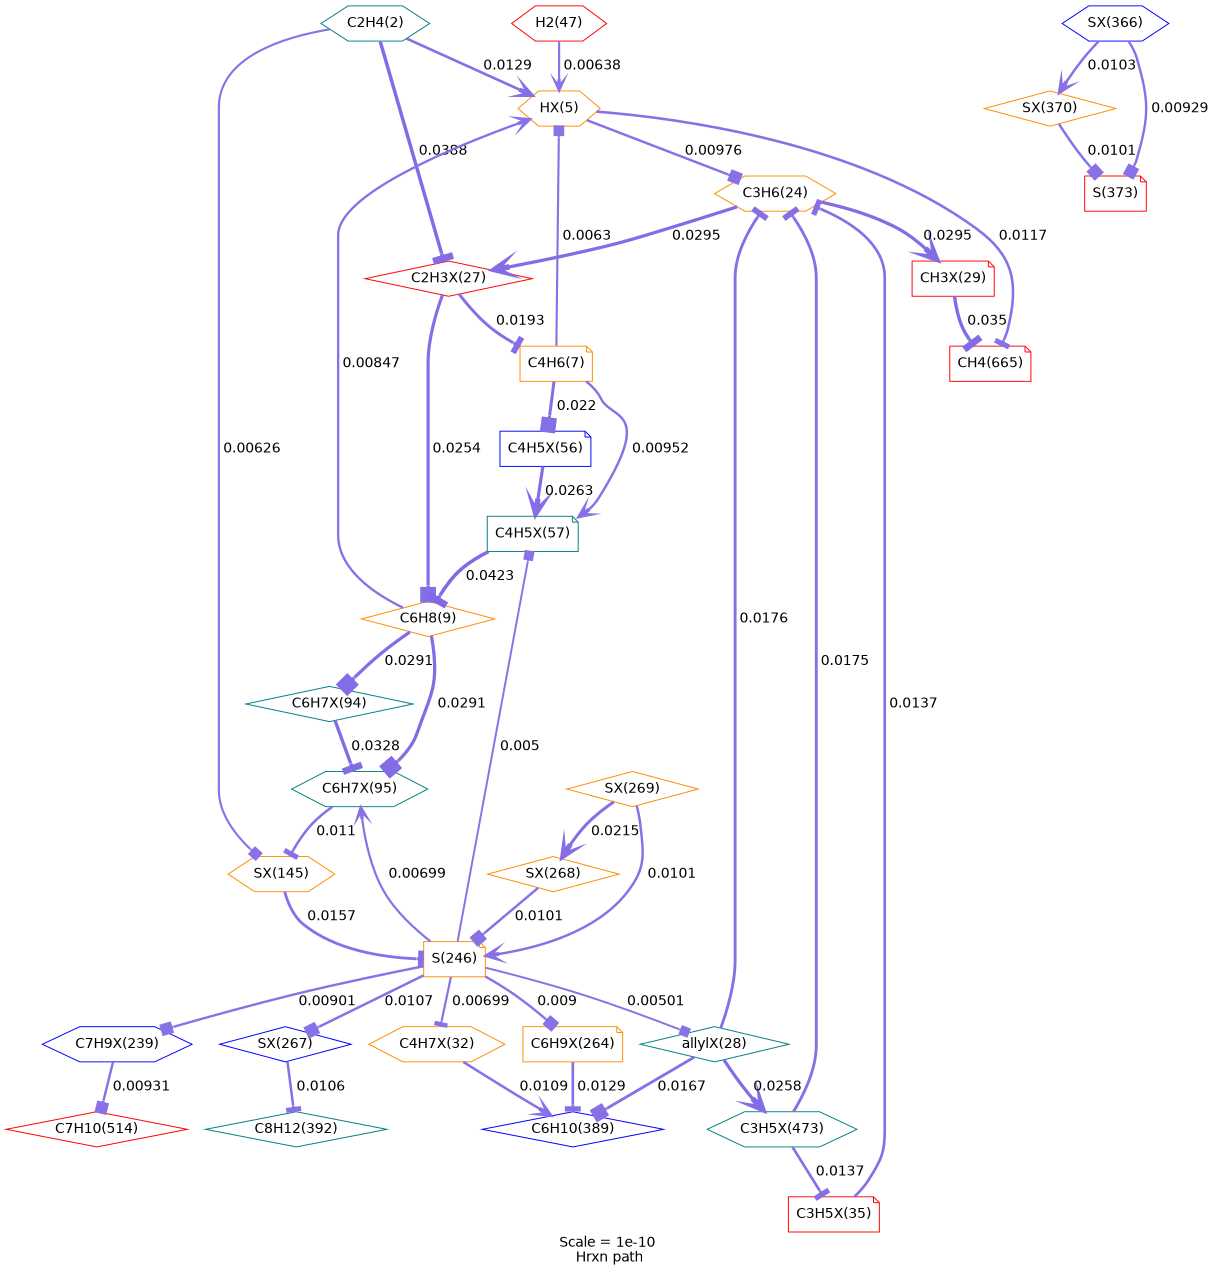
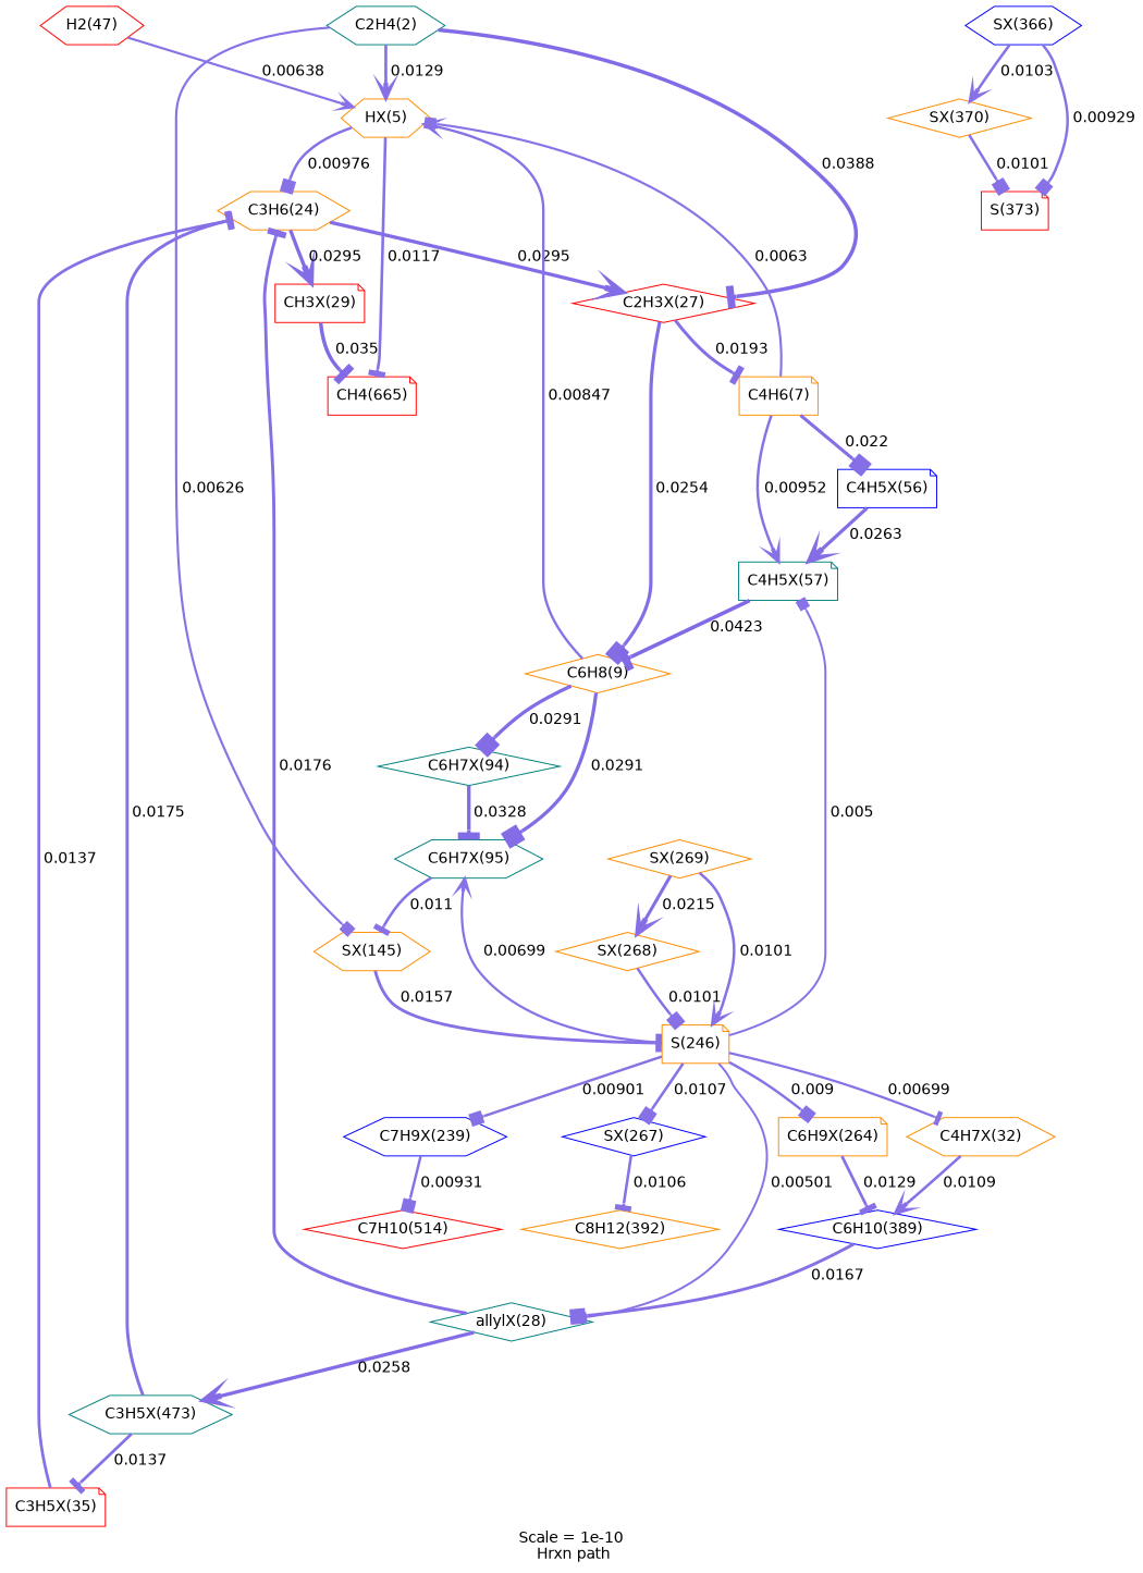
  digraph {
    fontname=Helvetica
    label="Scale = 1e-10\l Hrxn path"
    node [color=darkorange fontname=Helvetica shape=diamond]
    edge [arrowhead=box arrowsize=1.67 color="0.7, 0.51, 0.9" fontname=Helvetica style="setlinewidth(2.53)"]
    n1 [color=teal label="C2H4(2)" shape=hexagon]
    n2 [label="HX(5)" shape=hexagon]
    n3 [color=red label="C2H3X(27)"]
    n4 [label="SX(145)" shape=hexagon]
    n5 [label="C3H6(24)" shape=hexagon]
    n6 [color=red label="CH4(665)" shape=note]
    n7 [label="C4H6(7)" shape=note]
    n8 [label="C6H8(9)"]
    n9 [label="S(246)" shape=note]
    n10 [color=red label="CH3X(29)" shape=note]
    n11 [color=blue label="C4H5X(56)" shape=note]
    n12 [color=teal label="C4H5X(57)" shape=note]
    n13 [color=teal label="C6H7X(95)" shape=hexagon]
    n14 [color=teal label="C6H7X(94)"]
    n15 [label="C4H7X(32)" shape=hexagon]
    n16 [label="C6H9X(264)" shape=note]
    n17 [color=teal label="allylX(28)"]
    n18 [color=blue label="C7H9X(239)" shape=hexagon]
    n19 [color=blue label="SX(267)"]
    n20 [color=red label="H2(47)" shape=hexagon]
    n21 [color=blue label="C6H10(389)"]
    n22 [color=teal label="C3H5X(473)" shape=hexagon]
    n23 [color=red label="C7H10(514)"]
-   n24 [color=teal label="C8H12(392)"]
+   n24 [label="C8H12(392)"]
    n25 [label="SX(269)"]
    n26 [label="SX(268)"]
    n27 [color=red label="C3H5X(35)" shape=note]
    n28 [color=blue label="SX(366)" shape=hexagon]
    n29 [label="SX(370)"]
    n30 [color=red label="S(373)" shape=note]
    n1 -> n2 [arrowhead=vee arrowsize=1.36 color="0.7, 0.513, 0.9" label=" 0.0129" style="setlinewidth(2.72)"]
    n1 -> n3 [arrowhead=tee arrowsize=1.77 color="0.7, 0.539, 0.9" label=" 0.0388" style="setlinewidth(3.55)"]
    n1 -> n4 [arrowsize=1.08 color="0.7, 0.506, 0.9" label=" 0.00626" style="setlinewidth(2.17)"]
    n2 -> n5 [arrowsize=1.25 label=" 0.00976" style="setlinewidth(2.51)"]
    n2 -> n6 [arrowhead=tee arrowsize=1.32 color="0.7, 0.512, 0.9" label=" 0.0117" style="setlinewidth(2.64)"]
    n3 -> n7 [arrowhead=tee arrowsize=1.51 color="0.7, 0.519, 0.9" label=" 0.0193" style="setlinewidth(3.02)"]
    n3 -> n8 [arrowsize=1.61 color="0.7, 0.525, 0.9" label=" 0.0254" style="setlinewidth(3.23)"]
    n4 -> n9 [arrowhead=tee arrowsize=1.43 color="0.7, 0.516, 0.9" label=" 0.0157" style="setlinewidth(2.87)"]
    n5 -> n3 [arrowhead=vee color="0.7, 0.53, 0.9" label=" 0.0295" style="setlinewidth(3.34)"]
    n5 -> n10 [arrowhead=vee color="0.7, 0.53, 0.9" label=" 0.0295" style="setlinewidth(3.34)"]
    n7 -> n2 [arrowsize=1.09 color="0.7, 0.506, 0.9" label=" 0.0063" style="setlinewidth(2.17)"]
    n7 -> n11 [arrowsize=1.56 color="0.7, 0.522, 0.9" label=" 0.022" style="setlinewidth(3.12)"]
    n7 -> n12 [arrowhead=vee arrowsize=1.24 label=" 0.00952" style="setlinewidth(2.49)"]
    n8 -> n2 [arrowhead=vee arrowsize=1.2 color="0.7, 0.508, 0.9" label=" 0.00847" style="setlinewidth(2.4)"]
    n8 -> n13 [color="0.7, 0.529, 0.9" label=" 0.0291" style="setlinewidth(3.33)"]
    n8 -> n14 [color="0.7, 0.529, 0.9" label=" 0.0291" style="setlinewidth(3.33)"]
    n9 -> n12 [arrowsize=1 color="0.7, 0.505, 0.9" label=" 0.005" style="setlinewidth(2)"]
    n9 -> n13 [arrowhead=vee arrowsize=1.13 color="0.7, 0.507, 0.9" label=" 0.00699" style="setlinewidth(2.25)"]
    n9 -> n15 [arrowhead=tee arrowsize=1.13 color="0.7, 0.507, 0.9" label=" 0.00699" style="setlinewidth(2.25)"]
    n9 -> n16 [arrowsize=1.22 color="0.7, 0.509, 0.9" label=" 0.009" style="setlinewidth(2.44)"]
    n9 -> n17 [arrowsize=1 color="0.7, 0.505, 0.9" label=" 0.00501" style="setlinewidth(2)"]
    n9 -> n18 [arrowsize=1.22 color="0.7, 0.509, 0.9" label=" 0.00901" style="setlinewidth(2.44)"]
    n9 -> n19 [arrowsize=1.29 color="0.7, 0.511, 0.9" label=" 0.0107" style="setlinewidth(2.57)"]
    n10 -> n6 [arrowhead=tee arrowsize=1.73 color="0.7, 0.535, 0.9" label=" 0.035" style="setlinewidth(3.47)"]
    n11 -> n12 [arrowhead=vee arrowsize=1.63 color="0.7, 0.526, 0.9" label=" 0.0263" style="setlinewidth(3.25)"]
    n12 -> n8 [arrowhead=tee arrowsize=1.81 color="0.7, 0.542, 0.9" label=" 0.0423" style="setlinewidth(3.61)"]
    n13 -> n4 [arrowhead=tee arrowsize=1.3 color="0.7, 0.511, 0.9" label=" 0.011" style="setlinewidth(2.59)"]
    n14 -> n13 [arrowhead=tee arrowsize=1.71 color="0.7, 0.533, 0.9" label=" 0.0328" style="setlinewidth(3.42)"]
    n15 -> n21 [arrowhead=vee arrowsize=1.29 color="0.7, 0.511, 0.9" label=" 0.0109" style="setlinewidth(2.59)"]
    n16 -> n21 [arrowhead=tee arrowsize=1.36 color="0.7, 0.513, 0.9" label=" 0.0129" style="setlinewidth(2.71)"]
    n17 -> n5 [arrowhead=tee arrowsize=1.47 color="0.7, 0.518, 0.9" label=" 0.0176" style="setlinewidth(2.95)"]
    n17 -> n22 [arrowhead=vee arrowsize=1.65 color="0.7, 0.528, 0.9" label=" 0.0258" style="setlinewidth(3.3)"]
    n18 -> n23 [arrowsize=1.23 color="0.7, 0.509, 0.9" label=" 0.00931" style="setlinewidth(2.47)"]
    n19 -> n24 [arrowhead=tee arrowsize=1.28 color="0.7, 0.511, 0.9" label=" 0.0106" style="setlinewidth(2.57)"]
    n20 -> n2 [arrowhead=vee arrowsize=1.09 color="0.7, 0.506, 0.9" label=" 0.00638" style="setlinewidth(2.18)"]
-   n17 -> n21 [arrowsize=1.45 color="0.7, 0.517, 0.9" label=" 0.0167" style="setlinewidth(2.91)"]
+   n21 -> n17 [arrowsize=1.45 color="0.7, 0.517, 0.9" label=" 0.0167" style="setlinewidth(2.91)"]
    n22 -> n5 [arrowhead=tee arrowsize=1.47 color="0.7, 0.517, 0.9" label=" 0.0175" style="setlinewidth(2.95)"]
    n22 -> n27 [arrowhead=tee arrowsize=1.38 color="0.7, 0.514, 0.9" label=" 0.0137" style="setlinewidth(2.76)"]
    n25 -> n9 [arrowhead=vee arrowsize=1.27 label=" 0.0101"]
    n25 -> n26 [arrowhead=vee arrowsize=1.55 color="0.7, 0.522, 0.9" label=" 0.0215" style="setlinewidth(3.1)"]
    n26 -> n9 [arrowsize=1.27 label=" 0.0101"]
    n27 -> n5 [arrowhead=tee arrowsize=1.38 color="0.7, 0.514, 0.9" label=" 0.0137" style="setlinewidth(2.76)"]
    n28 -> n29 [arrowhead=vee arrowsize=1.27 label=" 0.0103" style="setlinewidth(2.55)"]
    n28 -> n30 [arrowsize=1.23 color="0.7, 0.509, 0.9" label=" 0.00929" style="setlinewidth(2.47)"]
    n29 -> n30 [arrowsize=1.27 label=" 0.0101"]
  }
